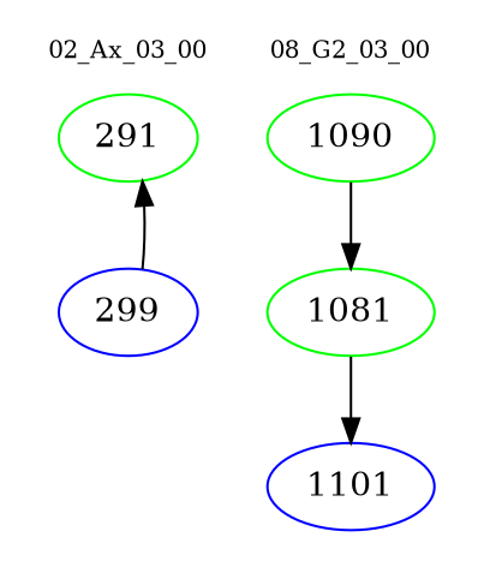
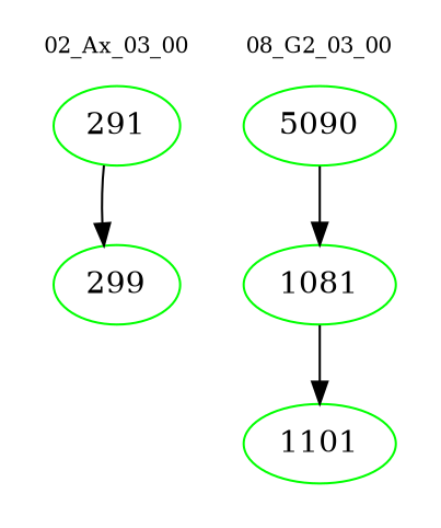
  digraph {
    node [color=green]
    edge [color=black]
    n1 [label=291]
-   n2 [color=blue label=299]
-   n3 [label=1090]
+   n2 [label=299]
+   n3 [label=5090]
    n4 [label=1081]
-   n5 [color=blue label=1101]
+   n5 [label=1101]
    subgraph cluster_1 {
      color=white
      fontsize=10
      label="02_Ax_03_00"
      n1
      n2
    }
    subgraph cluster_2 {
      color=white
      fontsize=10
      label="08_G2_03_00"
      n3
      n4
      n5
    }
-   n2 -> n1
+   n1 -> n2
    n3 -> n4
    n4 -> n5
  }
